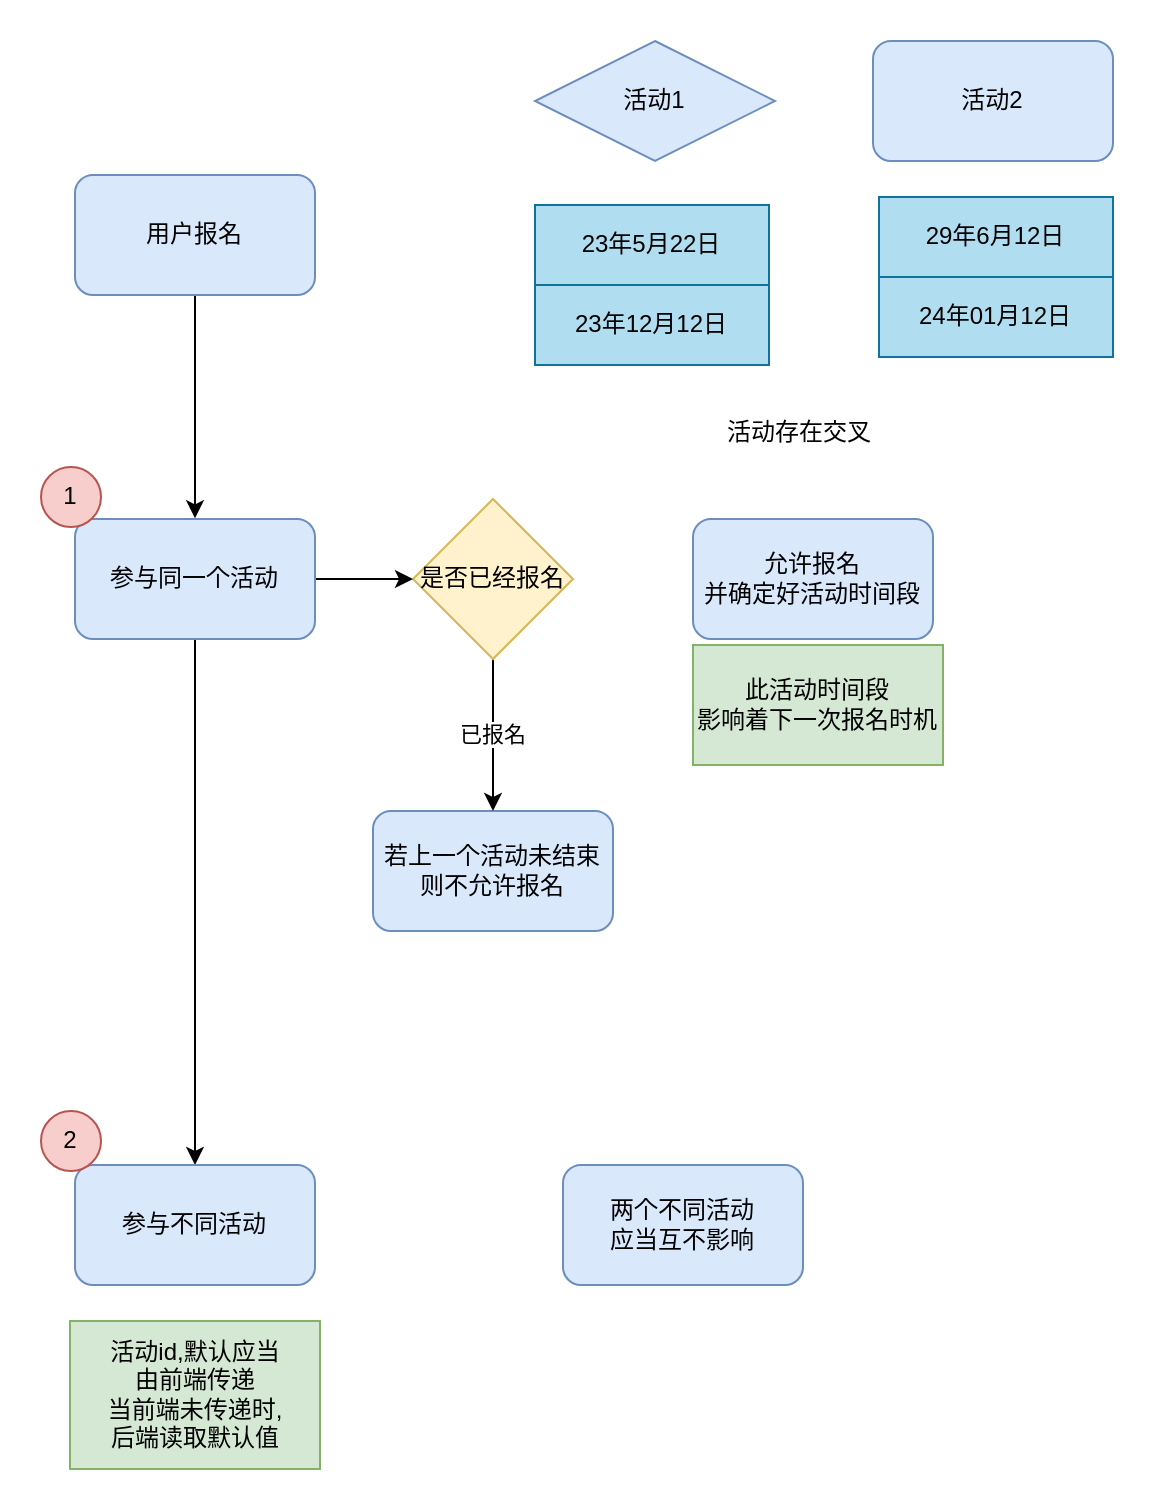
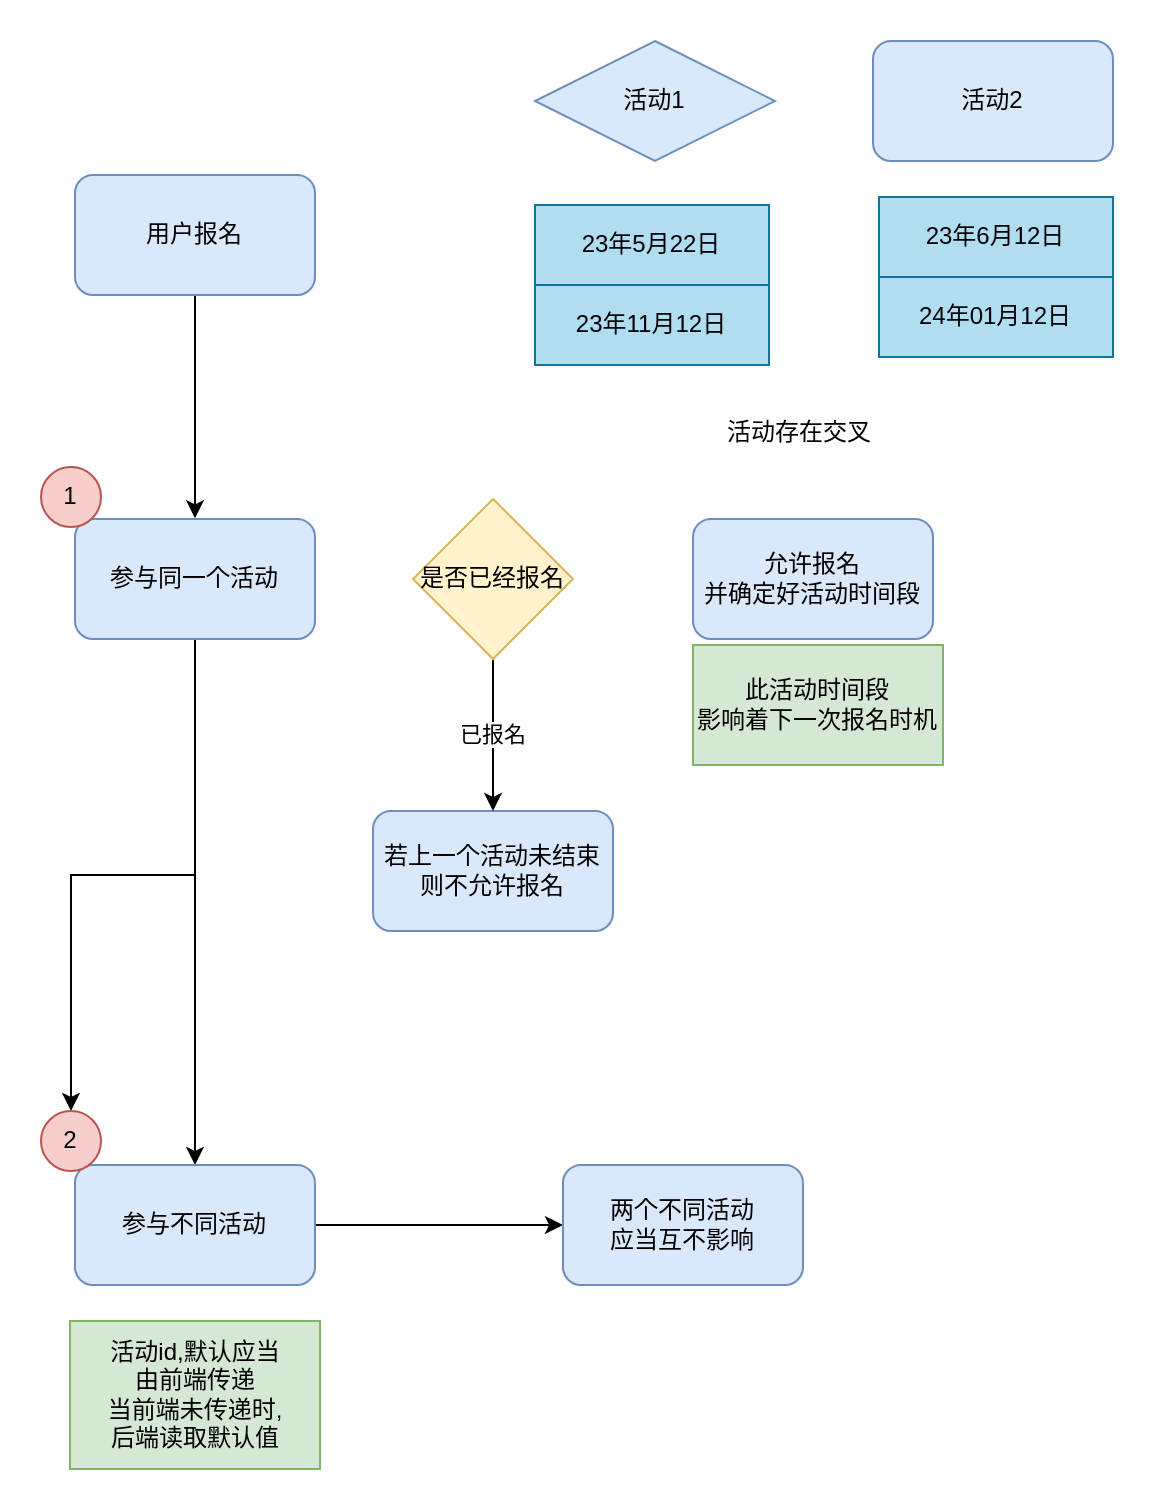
  <mxCell id="0" />
  <mxCell id="1" parent="0" />
  <mxCell id="2" style="edgeStyle=orthogonalEdgeStyle;rounded=0;orthogonalLoop=1;jettySize=auto;html=1;exitX=0.5;exitY=1;exitDx=0;exitDy=0;" parent="1" source="3" edge="1"><mxGeometry relative="1" as="geometry"><mxPoint x="97" y="258.667" as="targetPoint" /></mxGeometry></mxCell>
  <mxCell id="3" value="&lt;font color=&quot;#000000&quot;&gt;用户报名&lt;/font&gt;" style="rounded=1;whiteSpace=wrap;html=1;fillColor=#dae8fc;strokeColor=#6c8ebf;" parent="1" vertex="1"><mxGeometry x="37" y="87" width="120" height="60" as="geometry" /></mxCell>
  <mxCell id="4" value="&lt;font color=&quot;#000000&quot;&gt;活动1&lt;/font&gt;" style="rhombus;whiteSpace=wrap;html=1;fillColor=#dae8fc;strokeColor=#6c8ebf;" parent="1" vertex="1"><mxGeometry x="267" y="20" width="120" height="60" as="geometry" /></mxCell>
  <mxCell id="5" value="&lt;font color=&quot;#000000&quot;&gt;活动2&lt;/font&gt;" style="rounded=1;whiteSpace=wrap;html=1;fillColor=#dae8fc;strokeColor=#6c8ebf;" parent="1" vertex="1"><mxGeometry x="436" y="20" width="120" height="60" as="geometry" /></mxCell>
  <mxCell id="6" value="" style="shape=table;startSize=0;container=1;collapsible=0;childLayout=tableLayout;strokeColor=#10739e;fillColor=#b1ddf0;" parent="1" vertex="1"><mxGeometry x="267" y="102" width="117" height="80" as="geometry" /></mxCell>
  <mxCell id="7" value="" style="shape=tableRow;horizontal=0;startSize=0;swimlaneHead=0;swimlaneBody=0;top=0;left=0;bottom=0;right=0;collapsible=0;dropTarget=0;fillColor=none;points=[[0,0.5],[1,0.5]];portConstraint=eastwest;fontColor=#000000;" parent="6" vertex="1"><mxGeometry width="117" height="40" as="geometry" /></mxCell>
  <mxCell id="8" value="23年5月22日" style="shape=partialRectangle;html=1;whiteSpace=wrap;connectable=0;overflow=hidden;fillColor=none;top=0;left=0;bottom=0;right=0;pointerEvents=1;fontColor=#000000;" parent="7" vertex="1"><mxGeometry width="117" height="40" as="geometry"><mxRectangle width="117" height="40" as="alternateBounds" /></mxGeometry></mxCell>
  <mxCell id="9" value="" style="shape=tableRow;horizontal=0;startSize=0;swimlaneHead=0;swimlaneBody=0;top=0;left=0;bottom=0;right=0;collapsible=0;dropTarget=0;fillColor=none;points=[[0,0.5],[1,0.5]];portConstraint=eastwest;fontColor=#000000;" parent="6" vertex="1"><mxGeometry y="40" width="117" height="40" as="geometry" /></mxCell>
- <mxCell id="10" value="23年12月12日" style="shape=partialRectangle;html=1;whiteSpace=wrap;connectable=0;overflow=hidden;fillColor=none;top=0;left=0;bottom=0;right=0;pointerEvents=1;fontColor=#000000;" parent="9" vertex="1"><mxGeometry width="117" height="40" as="geometry"><mxRectangle width="117" height="40" as="alternateBounds" /></mxGeometry></mxCell>
+ <mxCell id="10" value="23年11月12日" style="shape=partialRectangle;html=1;whiteSpace=wrap;connectable=0;overflow=hidden;fillColor=none;top=0;left=0;bottom=0;right=0;pointerEvents=1;fontColor=#000000;" parent="9" vertex="1"><mxGeometry width="117" height="40" as="geometry"><mxRectangle width="117" height="40" as="alternateBounds" /></mxGeometry></mxCell>
  <mxCell id="11" value="" style="shape=table;startSize=0;container=1;collapsible=0;childLayout=tableLayout;strokeColor=#10739e;fillColor=#b1ddf0;" parent="1" vertex="1"><mxGeometry x="439" y="98" width="117" height="80" as="geometry" /></mxCell>
  <mxCell id="12" value="" style="shape=tableRow;horizontal=0;startSize=0;swimlaneHead=0;swimlaneBody=0;top=0;left=0;bottom=0;right=0;collapsible=0;dropTarget=0;fillColor=none;points=[[0,0.5],[1,0.5]];portConstraint=eastwest;fontColor=#000000;" parent="11" vertex="1"><mxGeometry width="117" height="40" as="geometry" /></mxCell>
- <mxCell id="13" value="29年6月12日" style="shape=partialRectangle;html=1;whiteSpace=wrap;connectable=0;overflow=hidden;fillColor=none;top=0;left=0;bottom=0;right=0;pointerEvents=1;fontColor=#000000;" parent="12" vertex="1"><mxGeometry width="117" height="40" as="geometry"><mxRectangle width="117" height="40" as="alternateBounds" /></mxGeometry></mxCell>
+ <mxCell id="13" value="23年6月12日" style="shape=partialRectangle;html=1;whiteSpace=wrap;connectable=0;overflow=hidden;fillColor=none;top=0;left=0;bottom=0;right=0;pointerEvents=1;fontColor=#000000;" parent="12" vertex="1"><mxGeometry width="117" height="40" as="geometry"><mxRectangle width="117" height="40" as="alternateBounds" /></mxGeometry></mxCell>
  <mxCell id="14" value="" style="shape=tableRow;horizontal=0;startSize=0;swimlaneHead=0;swimlaneBody=0;top=0;left=0;bottom=0;right=0;collapsible=0;dropTarget=0;fillColor=none;points=[[0,0.5],[1,0.5]];portConstraint=eastwest;fontColor=#000000;" parent="11" vertex="1"><mxGeometry y="40" width="117" height="40" as="geometry" /></mxCell>
  <mxCell id="15" value="24年01月12日" style="shape=partialRectangle;html=1;whiteSpace=wrap;connectable=0;overflow=hidden;fillColor=none;top=0;left=0;bottom=0;right=0;pointerEvents=1;fontColor=#000000;" parent="14" vertex="1"><mxGeometry width="117" height="40" as="geometry"><mxRectangle width="117" height="40" as="alternateBounds" /></mxGeometry></mxCell>
  <mxCell id="16" value="&lt;pre&gt;活动存在交叉&lt;/pre&gt;" style="text;html=1;align=center;verticalAlign=middle;resizable=0;points=[];autosize=1;strokeColor=none;fillColor=none;fontColor=#000000;" parent="1" vertex="1"><mxGeometry x="354" y="191" width="90" height="50" as="geometry" /></mxCell>
  <mxCell id="17" value="允许报名&lt;br&gt;并确定好活动时间段" style="rounded=1;whiteSpace=wrap;html=1;fillColor=#dae8fc;strokeColor=#6c8ebf;" parent="1" vertex="1"><mxGeometry x="346" y="259" width="120" height="60" as="geometry" /></mxCell>
  <mxCell id="18" value="若上一个活动未结束&lt;br&gt;则不允许报名" style="rounded=1;whiteSpace=wrap;html=1;fillColor=#dae8fc;strokeColor=#6c8ebf;" parent="1" vertex="1"><mxGeometry x="186" y="405" width="120" height="60" as="geometry" /></mxCell>
  <mxCell id="19" value="已报名" style="edgeStyle=orthogonalEdgeStyle;rounded=0;orthogonalLoop=1;jettySize=auto;html=1;exitX=0.5;exitY=1;exitDx=0;exitDy=0;entryX=0.5;entryY=0;entryDx=0;entryDy=0;" parent="1" source="20" target="18" edge="1"><mxGeometry relative="1" as="geometry" /></mxCell>
  <mxCell id="20" value="是否已经报名" style="rhombus;whiteSpace=wrap;html=1;fontSize=12;strokeColor=#d6b656;fillColor=#fff2cc;" parent="1" vertex="1"><mxGeometry x="206" y="249" width="80" height="80" as="geometry" /></mxCell>
- <mxCell id="21" style="edgeStyle=orthogonalEdgeStyle;rounded=0;orthogonalLoop=1;jettySize=auto;html=1;entryX=0;entryY=0.5;entryDx=0;entryDy=0;" parent="1" source="23" target="20" edge="1"><mxGeometry relative="1" as="geometry" /></mxCell>
+ <mxCell id="21" style="edgeStyle=orthogonalEdgeStyle;rounded=0;orthogonalLoop=1;jettySize=auto;html=1;" parent="1" source="23" target="28" edge="1"><mxGeometry relative="1" as="geometry" /></mxCell>
  <mxCell id="22" style="edgeStyle=orthogonalEdgeStyle;rounded=0;orthogonalLoop=1;jettySize=auto;html=1;" parent="1" source="23" target="26" edge="1"><mxGeometry relative="1" as="geometry" /></mxCell>
  <mxCell id="23" value="&lt;font color=&quot;#000000&quot;&gt;参与同一个活动&lt;/font&gt;" style="rounded=1;whiteSpace=wrap;html=1;fillColor=#dae8fc;strokeColor=#6c8ebf;" parent="1" vertex="1"><mxGeometry x="37" y="259" width="120" height="60" as="geometry" /></mxCell>
  <mxCell id="24" value="此活动时间段&lt;br&gt;影响着下一次报名时机" style="rounded=0;whiteSpace=wrap;html=1;fontSize=12;strokeColor=#82b366;fillColor=#d5e8d4;" parent="1" vertex="1"><mxGeometry x="346" y="322" width="125" height="60" as="geometry" /></mxCell>
+ <mxCell id="25" style="edgeStyle=orthogonalEdgeStyle;rounded=0;orthogonalLoop=1;jettySize=auto;html=1;entryX=0;entryY=0.5;entryDx=0;entryDy=0;" parent="1" source="26" target="29" edge="1"><mxGeometry relative="1" as="geometry" /></mxCell>
  <mxCell id="26" value="&lt;font color=&quot;#000000&quot;&gt;参与不同活动&lt;/font&gt;" style="rounded=1;whiteSpace=wrap;html=1;fillColor=#dae8fc;strokeColor=#6c8ebf;" parent="1" vertex="1"><mxGeometry x="37" y="582" width="120" height="60" as="geometry" /></mxCell>
  <mxCell id="27" value="1" style="ellipse;whiteSpace=wrap;html=1;aspect=fixed;fillColor=#f8cecc;strokeColor=#b85450;" parent="1" vertex="1"><mxGeometry x="20" y="233" width="30" height="30" as="geometry" /></mxCell>
  <mxCell id="28" value="2" style="ellipse;whiteSpace=wrap;html=1;aspect=fixed;fillColor=#f8cecc;strokeColor=#b85450;" parent="1" vertex="1"><mxGeometry x="20" y="555" width="30" height="30" as="geometry" /></mxCell>
  <mxCell id="29" value="两个不同活动&lt;br&gt;应当互不影响" style="rounded=1;whiteSpace=wrap;html=1;fillColor=#dae8fc;strokeColor=#6c8ebf;" parent="1" vertex="1"><mxGeometry x="281" y="582" width="120" height="60" as="geometry" /></mxCell>
  <mxCell id="30" value="活动id,默认应当&lt;br&gt;由前端传递&lt;br&gt;当前端未传递时,&lt;br&gt;后端读取默认值" style="rounded=0;whiteSpace=wrap;html=1;fontSize=12;strokeColor=#82b366;fillColor=#d5e8d4;" parent="1" vertex="1"><mxGeometry x="34.5" y="660" width="125" height="74" as="geometry" /></mxCell>
